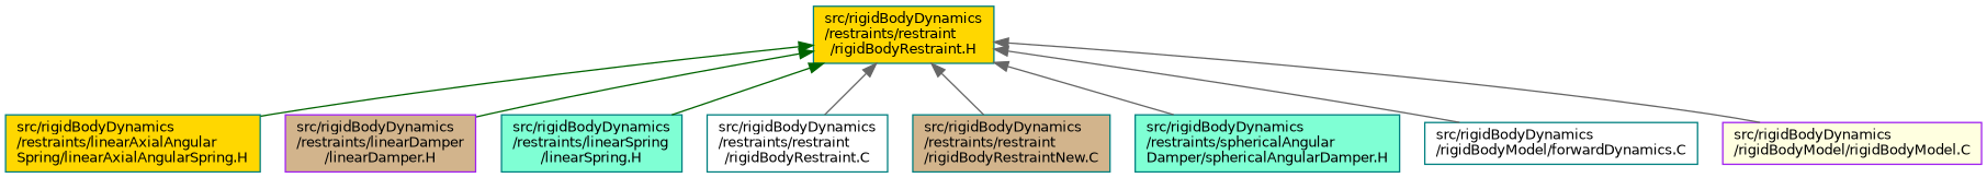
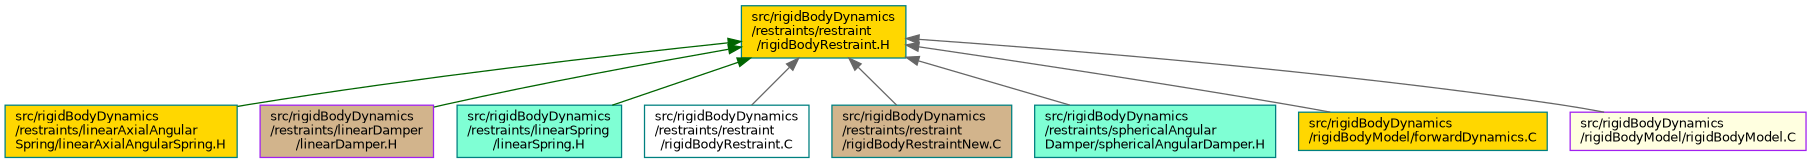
  digraph {
    node [color=teal fillcolor=gold fontname=Helvetica fontsize=10 shape=record style=filled]
    edge [color=gray40 dir=back fontname=Helvetica fontsize=10 labelfontname=Helvetica labelfontsize=10 style=solid]
    n1 [fontcolor=black height=0.2 label="src/rigidBodyDynamics\l/restraints/restraint\l/rigidBodyRestraint.H" width=0.4]
    n2 [height=0.2 label="src/rigidBodyDynamics\l/restraints/linearAxialAngular\lSpring/linearAxialAngularSpring.H" width=0.4]
    n3 [color=purple height=0.2 label="src/rigidBodyDynamics\l/restraints/linearDamper\l/linearDamper.H" width=0.4 fillcolor=tan]
    n4 [height=0.2 label="src/rigidBodyDynamics\l/restraints/linearSpring\l/linearSpring.H" width=0.4 fillcolor=aquamarine]
    n5 [height=0.2 label="src/rigidBodyDynamics\l/restraints/restraint\l/rigidBodyRestraint.C" width=0.4 fillcolor=white]
    n6 [height=0.2 label="src/rigidBodyDynamics\l/restraints/restraint\l/rigidBodyRestraintNew.C" width=0.4 fillcolor=tan]
    n7 [height=0.2 label="src/rigidBodyDynamics\l/restraints/sphericalAngular\lDamper/sphericalAngularDamper.H" width=0.4 fillcolor=aquamarine]
-   n8 [height=0.2 label="src/rigidBodyDynamics\l/rigidBodyModel/forwardDynamics.C" width=0.4 fillcolor=white]
+   n8 [height=0.2 label="src/rigidBodyDynamics\l/rigidBodyModel/forwardDynamics.C" width=0.4]
    n9 [color=purple height=0.2 label="src/rigidBodyDynamics\l/rigidBodyModel/rigidBodyModel.C" width=0.4 fillcolor=lightyellow]
    n1 -> n2 [color=darkgreen]
    n1 -> n3 [color=darkgreen]
    n1 -> n4 [color=darkgreen]
    n1 -> n5
    n1 -> n6
    n1 -> n7
    n1 -> n8
    n1 -> n9
  }
